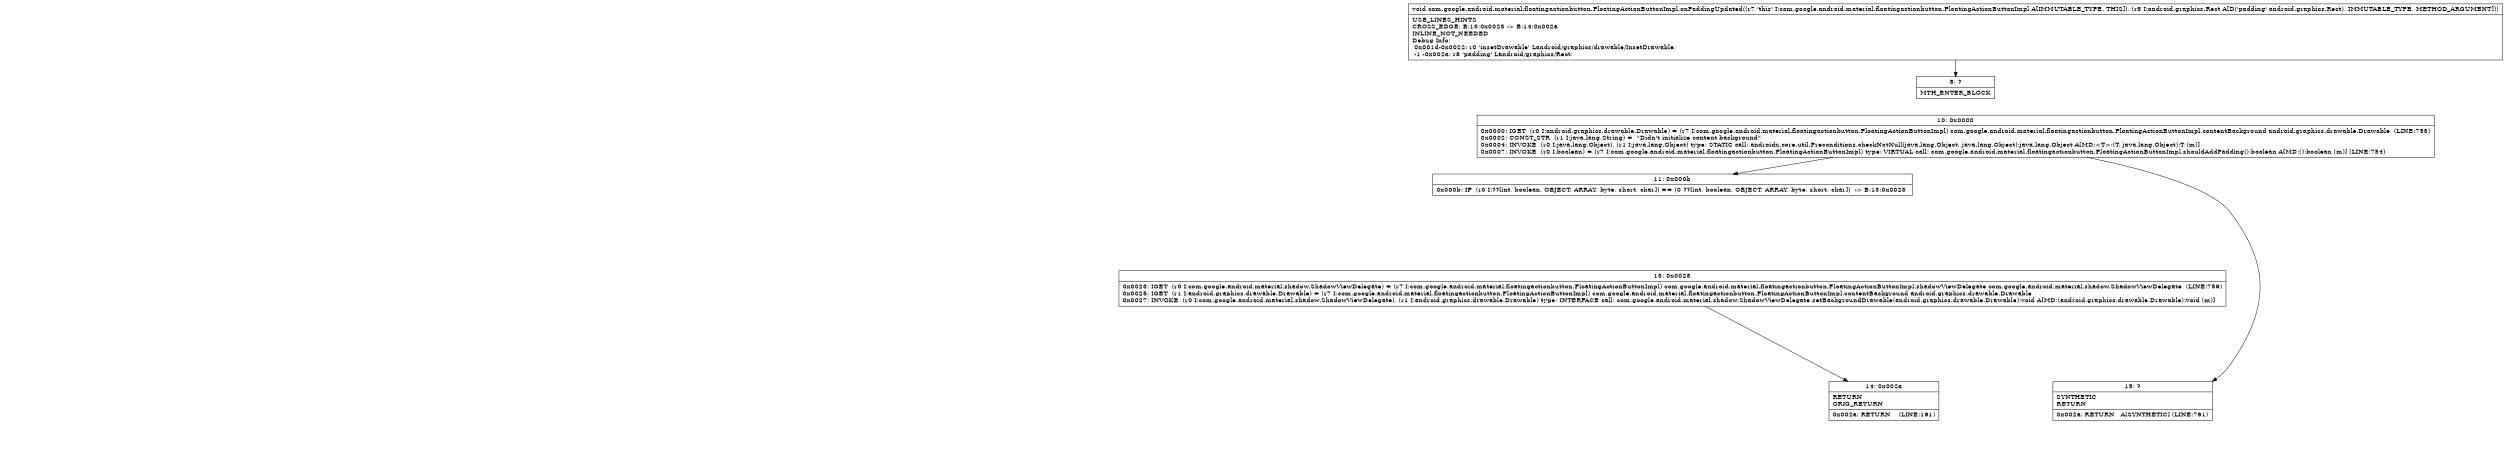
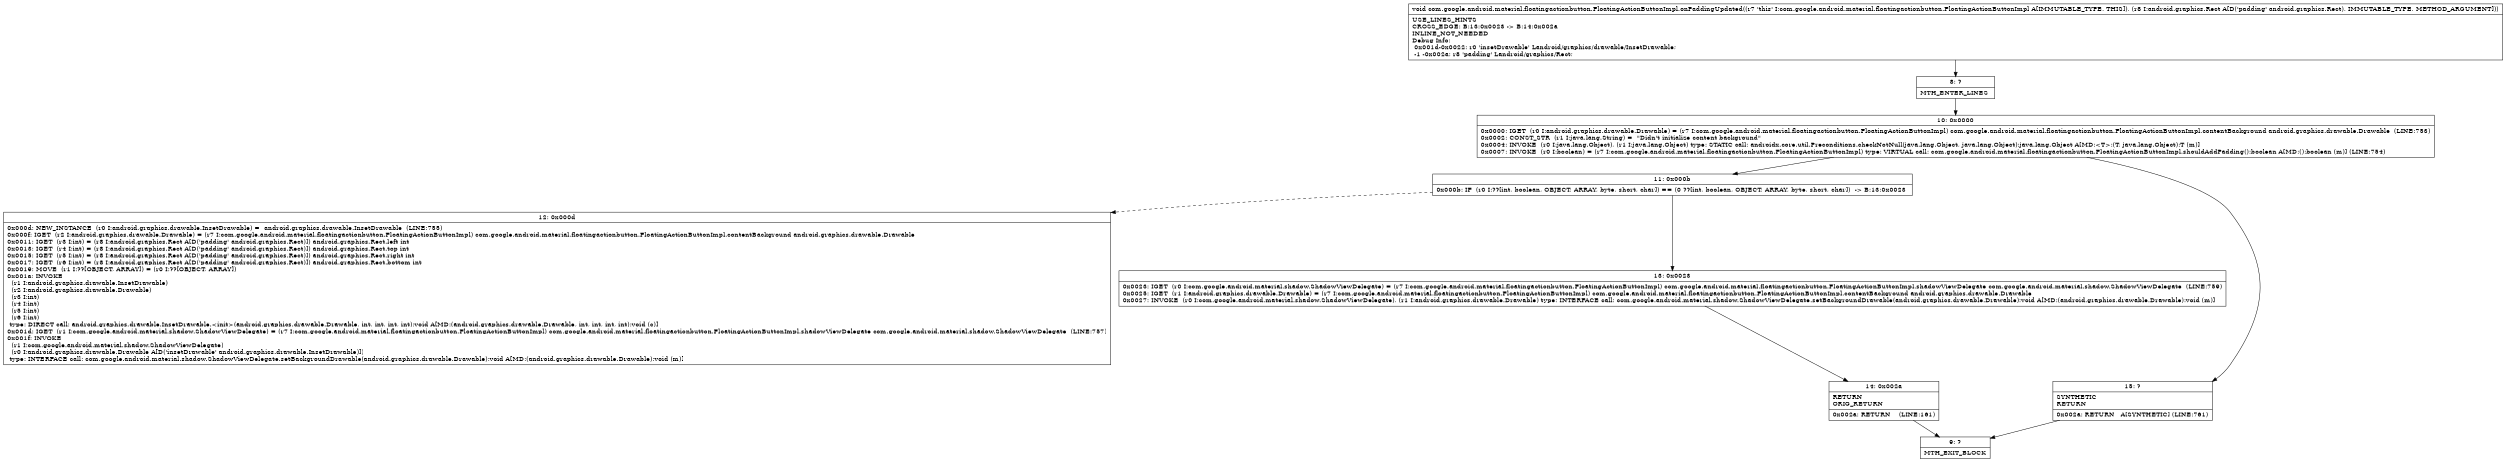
  digraph {
    node [shape=record]
-   n1 [label="{8\:\ ?|MTH_ENTER_BLOCK\l}"]
+   n1 [label="{8\:\ ?|MTH_ENTER_LINES\l}"]
    n2 [label="{10\:\ 0x0000|0x0000: IGET  (r0 I:android.graphics.drawable.Drawable) = (r7 I:com.google.android.material.floatingactionbutton.FloatingActionButtonImpl) com.google.android.material.floatingactionbutton.FloatingActionButtonImpl.contentBackground android.graphics.drawable.Drawable  (LINE:753)\l0x0002: CONST_STR  (r1 I:java.lang.String) =  \"Didn't initialize content background\" \l0x0004: INVOKE  (r0 I:java.lang.Object), (r1 I:java.lang.Object) type: STATIC call: androidx.core.util.Preconditions.checkNotNull(java.lang.Object, java.lang.Object):java.lang.Object A[MD:\<T\>:(T, java.lang.Object):T (m)]\l0x0007: INVOKE  (r0 I:boolean) = (r7 I:com.google.android.material.floatingactionbutton.FloatingActionButtonImpl) type: VIRTUAL call: com.google.android.material.floatingactionbutton.FloatingActionButtonImpl.shouldAddPadding():boolean A[MD:():boolean (m)] (LINE:754)\l}"]
    n3 [label="{11\:\ 0x000b|0x000b: IF  (r0 I:??[int, boolean, OBJECT, ARRAY, byte, short, char]) == (0 ??[int, boolean, OBJECT, ARRAY, byte, short, char])  \-\> B:13:0x0023 \l}"]
    n4 [label="{15\:\ ?|SYNTHETIC\lRETURN\l|0x002a: RETURN   A[SYNTHETIC] (LINE:761)\l}"]
+   n5 [label="{12\:\ 0x000d|0x000d: NEW_INSTANCE  (r0 I:android.graphics.drawable.InsetDrawable) =  android.graphics.drawable.InsetDrawable  (LINE:755)\l0x000f: IGET  (r2 I:android.graphics.drawable.Drawable) = (r7 I:com.google.android.material.floatingactionbutton.FloatingActionButtonImpl) com.google.android.material.floatingactionbutton.FloatingActionButtonImpl.contentBackground android.graphics.drawable.Drawable \l0x0011: IGET  (r3 I:int) = (r8 I:android.graphics.Rect A[D('padding' android.graphics.Rect)]) android.graphics.Rect.left int \l0x0013: IGET  (r4 I:int) = (r8 I:android.graphics.Rect A[D('padding' android.graphics.Rect)]) android.graphics.Rect.top int \l0x0015: IGET  (r5 I:int) = (r8 I:android.graphics.Rect A[D('padding' android.graphics.Rect)]) android.graphics.Rect.right int \l0x0017: IGET  (r6 I:int) = (r8 I:android.graphics.Rect A[D('padding' android.graphics.Rect)]) android.graphics.Rect.bottom int \l0x0019: MOVE  (r1 I:??[OBJECT, ARRAY]) = (r0 I:??[OBJECT, ARRAY]) \l0x001a: INVOKE  \l  (r1 I:android.graphics.drawable.InsetDrawable)\l  (r2 I:android.graphics.drawable.Drawable)\l  (r3 I:int)\l  (r4 I:int)\l  (r5 I:int)\l  (r6 I:int)\l type: DIRECT call: android.graphics.drawable.InsetDrawable.\<init\>(android.graphics.drawable.Drawable, int, int, int, int):void A[MD:(android.graphics.drawable.Drawable, int, int, int, int):void (c)]\l0x001d: IGET  (r1 I:com.google.android.material.shadow.ShadowViewDelegate) = (r7 I:com.google.android.material.floatingactionbutton.FloatingActionButtonImpl) com.google.android.material.floatingactionbutton.FloatingActionButtonImpl.shadowViewDelegate com.google.android.material.shadow.ShadowViewDelegate  (LINE:757)\l0x001f: INVOKE  \l  (r1 I:com.google.android.material.shadow.ShadowViewDelegate)\l  (r0 I:android.graphics.drawable.Drawable A[D('insetDrawable' android.graphics.drawable.InsetDrawable)])\l type: INTERFACE call: com.google.android.material.shadow.ShadowViewDelegate.setBackgroundDrawable(android.graphics.drawable.Drawable):void A[MD:(android.graphics.drawable.Drawable):void (m)]\l}"]
    n6 [label="{13\:\ 0x0023|0x0023: IGET  (r0 I:com.google.android.material.shadow.ShadowViewDelegate) = (r7 I:com.google.android.material.floatingactionbutton.FloatingActionButtonImpl) com.google.android.material.floatingactionbutton.FloatingActionButtonImpl.shadowViewDelegate com.google.android.material.shadow.ShadowViewDelegate  (LINE:759)\l0x0025: IGET  (r1 I:android.graphics.drawable.Drawable) = (r7 I:com.google.android.material.floatingactionbutton.FloatingActionButtonImpl) com.google.android.material.floatingactionbutton.FloatingActionButtonImpl.contentBackground android.graphics.drawable.Drawable \l0x0027: INVOKE  (r0 I:com.google.android.material.shadow.ShadowViewDelegate), (r1 I:android.graphics.drawable.Drawable) type: INTERFACE call: com.google.android.material.shadow.ShadowViewDelegate.setBackgroundDrawable(android.graphics.drawable.Drawable):void A[MD:(android.graphics.drawable.Drawable):void (m)]\l}"]
    n7 [label="{14\:\ 0x002a|RETURN\lORIG_RETURN\l|0x002a: RETURN    (LINE:161)\l}"]
+   n8 [label="{9\:\ ?|MTH_EXIT_BLOCK\l}"]
    n9 [label="{void com.google.android.material.floatingactionbutton.FloatingActionButtonImpl.onPaddingUpdated((r7 'this' I:com.google.android.material.floatingactionbutton.FloatingActionButtonImpl A[IMMUTABLE_TYPE, THIS]), (r8 I:android.graphics.Rect A[D('padding' android.graphics.Rect), IMMUTABLE_TYPE, METHOD_ARGUMENT]))  | USE_LINES_HINTS\lCROSS_EDGE: B:13:0x0023 \-\> B:14:0x002a\lINLINE_NOT_NEEDED\lDebug Info:\l  0x001d\-0x0022: r0 'insetDrawable' Landroid\/graphics\/drawable\/InsetDrawable;\l  \-1 \-0x002a: r8 'padding' Landroid\/graphics\/Rect;\l}"]
+   n1 -> n2
    n2 -> n3
    n2 -> n4
+   n3 -> n5 [style=dashed]
+   n3 -> n6
+   n4 -> n8
    n6 -> n7
+   n7 -> n8
    n9 -> n1
  }
